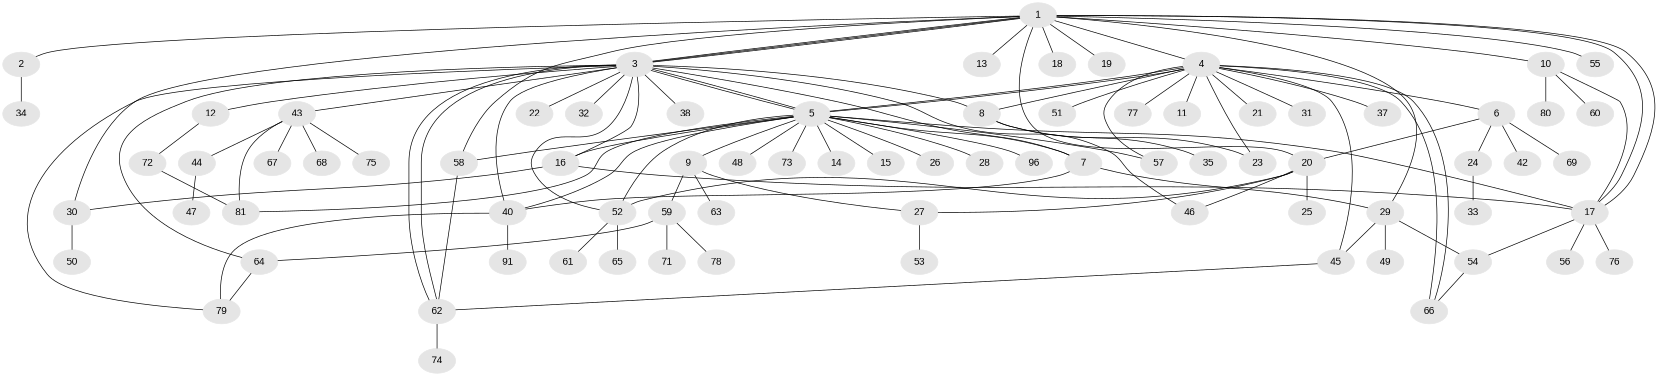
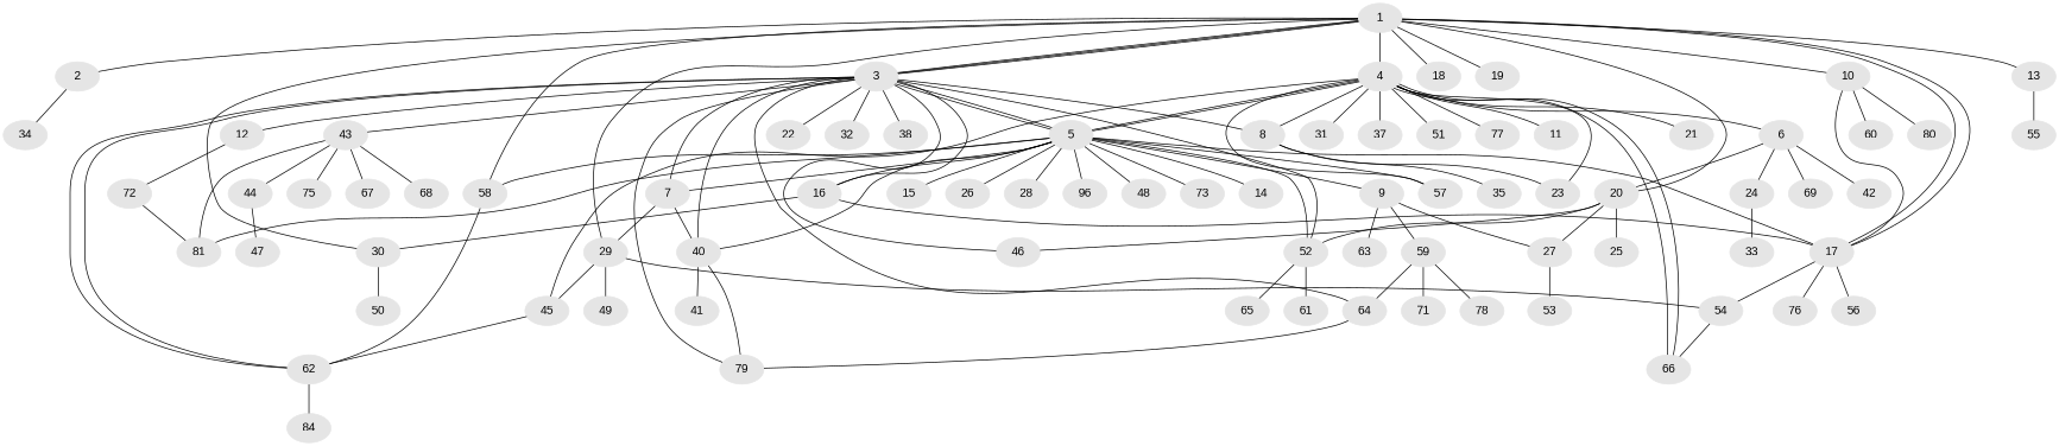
  graph {
    fontname="Liberation Sans"
    node [color=gray90 fontname="Liberation Sans" style=filled]
    edge [fontname="Liberation Sans"]
    1
    2
    3
    4
    10
    13
    17
    18
    19
    20
    29
    30
    55
    58
    34
    5
    7
    8
    12
    16
    22
    32
    38
    40
    43
    46
    52
    62
    64
    79
    6
    11
    21
    23
    31
    37
    45
    51
    57
    66
    77
    60
    80
    54
    56
    76
    27
    25
    49
    50
    9
    14
    15
    26
    28
    n56 [label=96]
    48
    73
    81
    35
    72
-   41 [label=91]
+   41
    44
    67
    68
    75
    61
    65
-   74
+   74 [label=84]
    24
    42
    69
    59
    63
    33
    53
    71
    78
    47
    1 -- 2
    1 -- 3
    1 -- 3
    1 -- 3
    1 -- 4
    1 -- 10
    1 -- 13
    1 -- 17
    1 -- 17
    1 -- 18
    1 -- 19
    1 -- 20
    1 -- 29
    1 -- 30
-   1 -- 55
+   13 -- 55
    1 -- 58
    2 -- 34
    3 -- 5
    3 -- 5
    3 -- 7
    3 -- 8
    3 -- 12
    3 -- 16
    3 -- 22
    3 -- 32
    3 -- 38
    3 -- 40
    3 -- 43
    3 -- 46
    3 -- 52
    3 -- 62
    3 -- 62
    3 -- 64
    3 -- 79
    4 -- 5
    4 -- 5
    4 -- 8
    4 -- 6
    4 -- 11
    4 -- 21
    4 -- 23
    4 -- 31
    4 -- 37
    4 -- 45
    4 -- 51
    4 -- 57
    4 -- 66
    4 -- 66
    4 -- 77
    10 -- 17
    10 -- 60
    10 -- 80
    17 -- 54
    17 -- 56
    17 -- 76
    20 -- 46
    20 -- 52
    20 -- 27
    20 -- 25
    29 -- 45
    29 -- 54
    29 -- 49
    30 -- 50
    58 -- 62
    5 -- 17
    5 -- 58
    5 -- 7
    5 -- 16
    5 -- 40
    5 -- 52
    5 -- 57
    5 -- 9
    5 -- 14
    5 -- 15
    5 -- 26
    5 -- 28
    5 -- n56
    5 -- 48
    5 -- 73
    5 -- 81
    7 -- 29
    7 -- 40
    8 -- 23
    8 -- 35
    12 -- 72
    16 -- 17
    16 -- 30
    40 -- 79
    40 -- 41
    43 -- 81
    43 -- 44
    43 -- 67
    43 -- 68
    43 -- 75
    52 -- 61
    52 -- 65
    62 -- 74
    64 -- 79
    6 -- 20
    6 -- 24
    6 -- 42
    6 -- 69
    45 -- 62
    54 -- 66
    27 -- 53
    9 -- 27
    9 -- 59
    9 -- 63
    72 -- 81
    44 -- 47
    24 -- 33
    59 -- 64
    59 -- 71
    59 -- 78
  }
